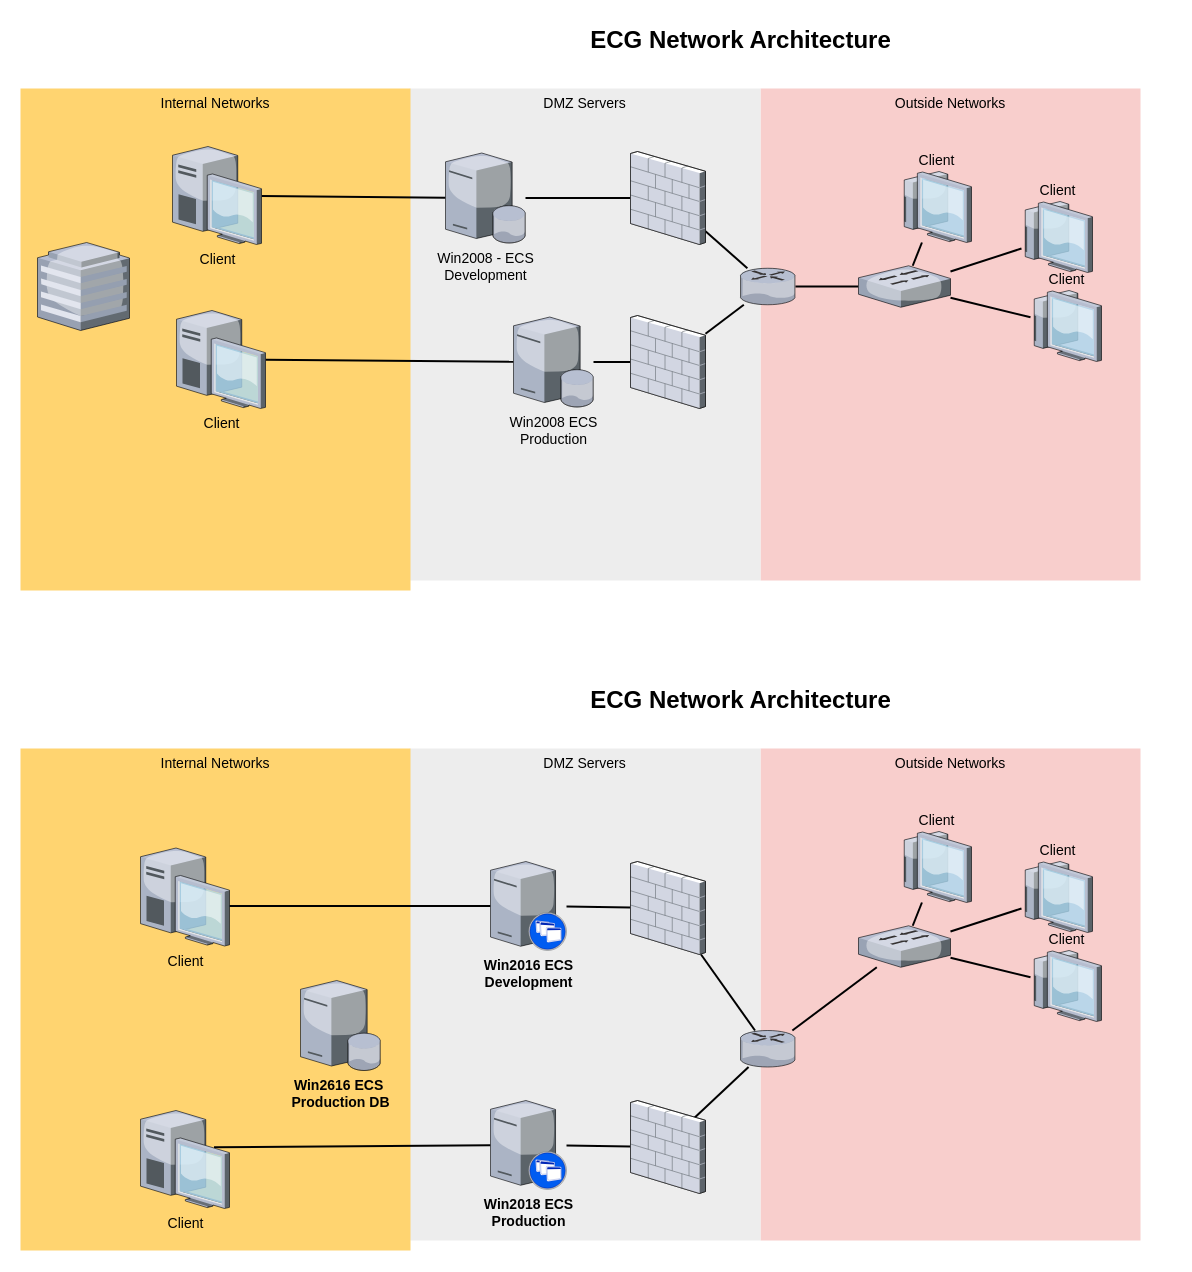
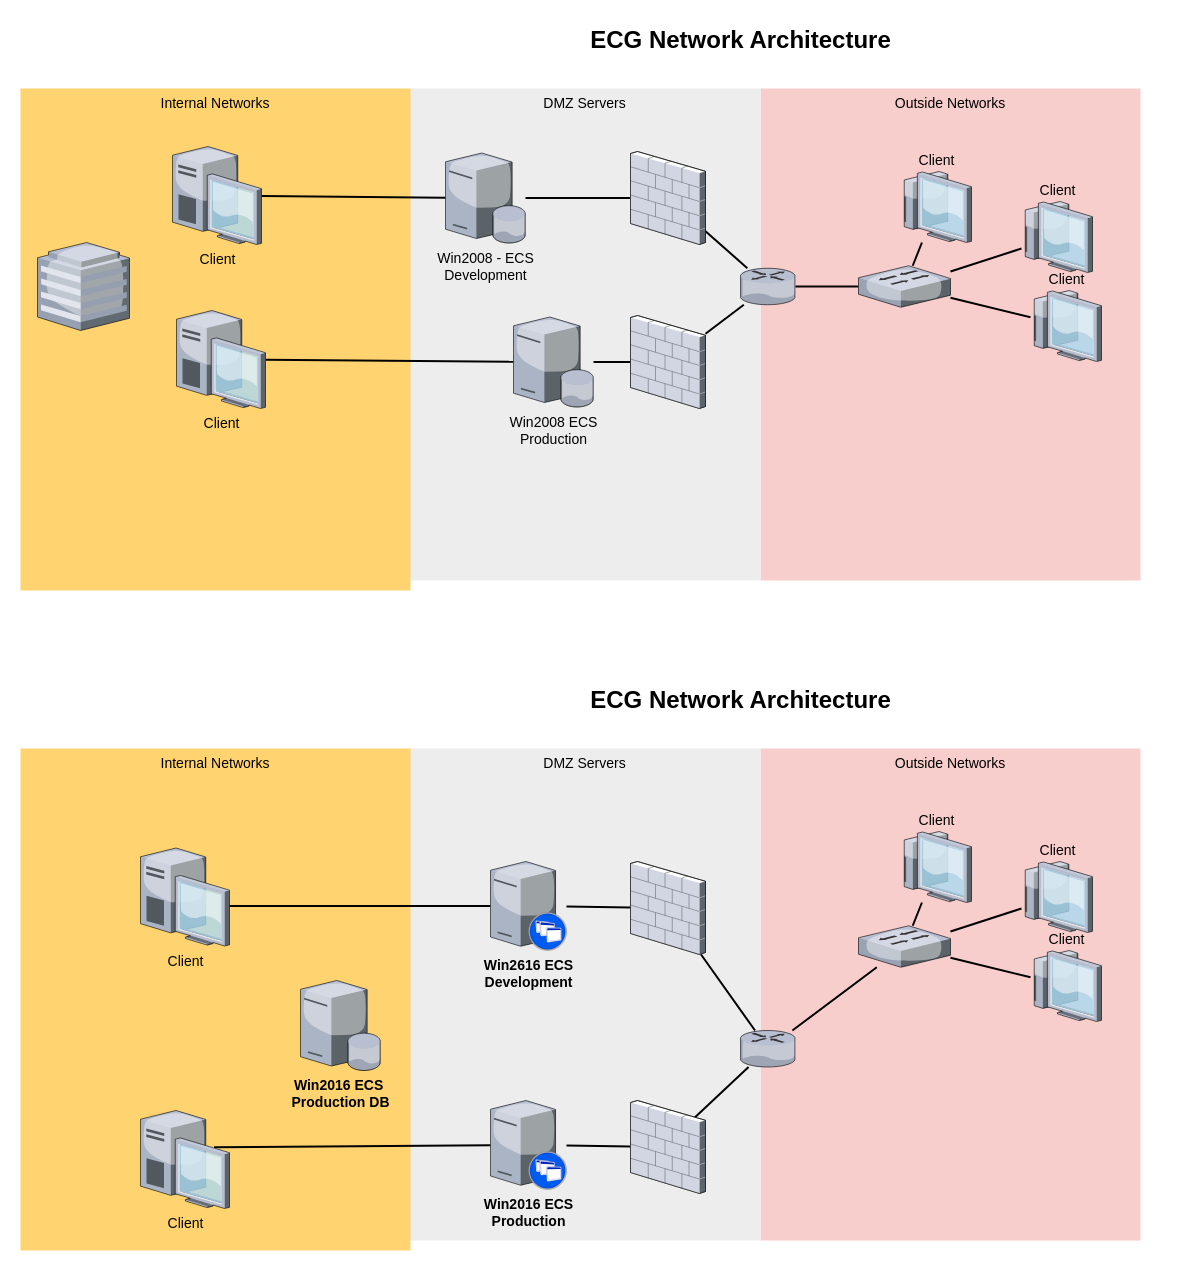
  <mxCell id="0" style=";html=1;" />
  <mxCell id="1" style=";html=1;" parent="0" />
  <mxCell id="2" value="Outside Networks" style="whiteSpace=wrap;html=1;fillColor=#f8cecc;fontSize=14;strokeColor=none;verticalAlign=top;" parent="1" vertex="1"><mxGeometry x="760" y="88" width="380" height="492" as="geometry" /></mxCell>
  <mxCell id="3" value="DMZ Servers" style="whiteSpace=wrap;html=1;fillColor=#EDEDED;fontSize=14;strokeColor=none;verticalAlign=top;" parent="1" vertex="1"><mxGeometry x="409" y="88" width="351" height="492" as="geometry" /></mxCell>
  <mxCell id="4" value="Internal Networks" style="whiteSpace=wrap;html=1;fillColor=#FFD470;gradientColor=none;fontSize=14;strokeColor=none;verticalAlign=top;" parent="1" vertex="1"><mxGeometry x="20" y="88" width="390" height="502" as="geometry" /></mxCell>
  <mxCell id="5" style="edgeStyle=none;rounded=0;html=1;startSize=10;endSize=10;jettySize=auto;orthogonalLoop=1;fontSize=14;endArrow=none;endFill=0;strokeWidth=2;" parent="1" source="6" target="29" edge="1"><mxGeometry relative="1" as="geometry"><mxPoint x="447" y="355.147" as="targetPoint" /></mxGeometry></mxCell>
  <mxCell id="6" value="Client" style="verticalLabelPosition=bottom;aspect=fixed;html=1;verticalAlign=top;strokeColor=none;shape=mxgraph.citrix.desktop;fillColor=#66B2FF;gradientColor=#0066CC;fontSize=14;" parent="1" vertex="1"><mxGeometry x="176" y="310" width="89" height="98" as="geometry" /></mxCell>
  <mxCell id="7" style="edgeStyle=none;rounded=0;html=1;startSize=10;endSize=10;jettySize=auto;orthogonalLoop=1;fontSize=14;endArrow=none;endFill=0;strokeWidth=2;" parent="1" source="8" target="30" edge="1"><mxGeometry relative="1" as="geometry"><mxPoint x="447" y="191.137" as="targetPoint" /></mxGeometry></mxCell>
  <mxCell id="8" value="Client" style="verticalLabelPosition=bottom;aspect=fixed;html=1;verticalAlign=top;strokeColor=none;shape=mxgraph.citrix.desktop;fillColor=#66B2FF;gradientColor=#0066CC;fontSize=14;" parent="1" vertex="1"><mxGeometry x="172" y="146" width="89" height="98" as="geometry" /></mxCell>
  <mxCell id="9" style="edgeStyle=none;rounded=0;html=1;startSize=10;endSize=10;jettySize=auto;orthogonalLoop=1;fontSize=14;endArrow=none;endFill=0;strokeWidth=2;" parent="1" edge="1"><mxGeometry relative="1" as="geometry"><mxPoint x="547" y="836" as="targetPoint" /><mxPoint x="523" y="848.126" as="sourcePoint" /></mxGeometry></mxCell>
  <mxCell id="10" style="edgeStyle=none;rounded=0;html=1;startSize=10;endSize=10;jettySize=auto;orthogonalLoop=1;fontSize=14;endArrow=none;endFill=0;strokeWidth=2;" parent="1" edge="1"><mxGeometry relative="1" as="geometry"><mxPoint x="523" y="684.126" as="sourcePoint" /></mxGeometry></mxCell>
  <mxCell id="11" style="edgeStyle=none;rounded=0;html=1;startSize=10;endSize=10;jettySize=auto;orthogonalLoop=1;fontSize=14;endArrow=none;endFill=0;strokeWidth=2;" parent="1" edge="1"><mxGeometry relative="1" as="geometry"><mxPoint x="523" y="519.126" as="sourcePoint" /></mxGeometry></mxCell>
  <mxCell id="12" style="edgeStyle=none;rounded=0;html=1;startSize=10;endSize=10;jettySize=auto;orthogonalLoop=1;fontSize=14;endArrow=none;endFill=0;strokeWidth=2;" parent="1" source="29" target="19" edge="1"><mxGeometry relative="1" as="geometry"><mxPoint x="523" y="355.958" as="sourcePoint" /></mxGeometry></mxCell>
  <mxCell id="13" style="edgeStyle=none;rounded=0;html=1;startSize=10;endSize=10;jettySize=auto;orthogonalLoop=1;fontSize=14;endArrow=none;endFill=0;strokeWidth=2;" parent="1" source="30" target="17" edge="1"><mxGeometry relative="1" as="geometry"><mxPoint x="523" y="191.958" as="sourcePoint" /></mxGeometry></mxCell>
  <mxCell id="14" style="edgeStyle=none;rounded=0;html=1;startSize=10;endSize=10;jettySize=auto;orthogonalLoop=1;fontSize=14;endArrow=none;endFill=0;strokeWidth=2;" parent="1" source="15" target="24" edge="1"><mxGeometry relative="1" as="geometry" /></mxCell>
  <mxCell id="15" value="" style="verticalLabelPosition=bottom;aspect=fixed;html=1;verticalAlign=top;strokeColor=none;shape=mxgraph.citrix.router;fillColor=#66B2FF;gradientColor=#0066CC;fontSize=14;" parent="1" vertex="1"><mxGeometry x="740" y="267.75" width="55" height="36.5" as="geometry" /></mxCell>
  <mxCell id="16" style="edgeStyle=none;rounded=0;html=1;startSize=10;endSize=10;jettySize=auto;orthogonalLoop=1;fontSize=14;endArrow=none;endFill=0;strokeWidth=2;" parent="1" source="17" target="15" edge="1"><mxGeometry relative="1" as="geometry" /></mxCell>
  <mxCell id="17" value="" style="verticalLabelPosition=bottom;aspect=fixed;html=1;verticalAlign=top;strokeColor=none;shape=mxgraph.citrix.firewall;fillColor=#66B2FF;gradientColor=#0066CC;fontSize=14;" parent="1" vertex="1"><mxGeometry x="630" y="151" width="75" height="93" as="geometry" /></mxCell>
  <mxCell id="18" style="edgeStyle=none;rounded=0;html=1;startSize=10;endSize=10;jettySize=auto;orthogonalLoop=1;fontSize=14;endArrow=none;endFill=0;strokeWidth=2;" parent="1" source="19" target="15" edge="1"><mxGeometry relative="1" as="geometry" /></mxCell>
  <mxCell id="19" value="" style="verticalLabelPosition=bottom;aspect=fixed;html=1;verticalAlign=top;strokeColor=none;shape=mxgraph.citrix.firewall;fillColor=#66B2FF;gradientColor=#0066CC;fontSize=14;" parent="1" vertex="1"><mxGeometry x="630" y="315" width="75" height="93" as="geometry" /></mxCell>
  <mxCell id="20" value="" style="verticalLabelPosition=bottom;aspect=fixed;html=1;verticalAlign=top;strokeColor=none;shape=mxgraph.citrix.hq_enterprise;fillColor=#66B2FF;gradientColor=#0066CC;fontSize=14;" parent="1" vertex="1"><mxGeometry x="37" y="242" width="92" height="88" as="geometry" /></mxCell>
  <mxCell id="21" style="edgeStyle=none;rounded=0;html=1;startSize=10;endSize=10;jettySize=auto;orthogonalLoop=1;fontSize=14;endArrow=none;endFill=0;strokeWidth=2;" parent="1" source="24" target="27" edge="1"><mxGeometry relative="1" as="geometry" /></mxCell>
  <mxCell id="22" style="edgeStyle=none;rounded=0;html=1;startSize=10;endSize=10;jettySize=auto;orthogonalLoop=1;fontSize=14;endArrow=none;endFill=0;strokeWidth=2;" parent="1" source="24" target="26" edge="1"><mxGeometry relative="1" as="geometry" /></mxCell>
  <mxCell id="23" style="edgeStyle=none;rounded=0;html=1;startSize=10;endSize=10;jettySize=auto;orthogonalLoop=1;fontSize=14;endArrow=none;endFill=0;strokeWidth=2;" parent="1" source="24" target="25" edge="1"><mxGeometry relative="1" as="geometry" /></mxCell>
  <mxCell id="24" value="" style="verticalLabelPosition=bottom;aspect=fixed;html=1;verticalAlign=top;strokeColor=none;shape=mxgraph.citrix.switch;fillColor=#66B2FF;gradientColor=#0066CC;fontSize=14;" parent="1" vertex="1"><mxGeometry x="858" y="265.25" width="92" height="41.5" as="geometry" /></mxCell>
  <mxCell id="25" value="Client" style="verticalLabelPosition=top;aspect=fixed;html=1;verticalAlign=bottom;strokeColor=none;shape=mxgraph.citrix.thin_client;fillColor=#66B2FF;gradientColor=#0066CC;fontSize=14;labelPosition=center;align=center;" parent="1" vertex="1"><mxGeometry x="1030" y="290" width="71" height="71" as="geometry" /></mxCell>
  <mxCell id="26" value="Client" style="verticalLabelPosition=top;aspect=fixed;html=1;verticalAlign=bottom;strokeColor=none;shape=mxgraph.citrix.thin_client;fillColor=#66B2FF;gradientColor=#0066CC;fontSize=14;labelPosition=center;align=center;" parent="1" vertex="1"><mxGeometry x="1021" y="201" width="71" height="71" as="geometry" /></mxCell>
  <mxCell id="27" value="Client" style="verticalLabelPosition=top;aspect=fixed;html=1;verticalAlign=bottom;strokeColor=none;shape=mxgraph.citrix.thin_client;fillColor=#66B2FF;gradientColor=#0066CC;fontSize=14;labelPosition=center;align=center;" parent="1" vertex="1"><mxGeometry x="900" y="171" width="71" height="71" as="geometry" /></mxCell>
  <mxCell id="28" value="ECG Network Architecture" style="text;strokeColor=none;fillColor=none;html=1;fontSize=24;fontStyle=1;verticalAlign=middle;align=center;" parent="1" vertex="1"><mxGeometry x="309" y="20" width="861" height="40" as="geometry" /></mxCell>
  <mxCell id="29" value="&lt;span style=&quot;font-size: 14px&quot;&gt;Win2008 ECS&lt;/span&gt;&lt;br style=&quot;font-size: 14px&quot;&gt;&lt;span style=&quot;font-size: 14px&quot;&gt;Production&lt;/span&gt;" style="verticalLabelPosition=bottom;aspect=fixed;html=1;verticalAlign=top;strokeColor=none;align=center;outlineConnect=0;shape=mxgraph.citrix.database_server;" vertex="1" parent="1"><mxGeometry x="513" y="316.5" width="80" height="90" as="geometry" /></mxCell>
  <mxCell id="30" value="&lt;span style=&quot;font-size: 14px&quot;&gt;Win2008 - ECS&lt;/span&gt;&lt;br style=&quot;font-size: 14px&quot;&gt;&lt;span style=&quot;font-size: 14px&quot;&gt;Development&lt;/span&gt;" style="verticalLabelPosition=bottom;aspect=fixed;html=1;verticalAlign=top;strokeColor=none;align=center;outlineConnect=0;shape=mxgraph.citrix.database_server;" vertex="1" parent="1"><mxGeometry x="445" y="152.5" width="80" height="90" as="geometry" /></mxCell>
  <mxCell id="31" value="Outside Networks" style="whiteSpace=wrap;html=1;fillColor=#f8cecc;fontSize=14;strokeColor=none;verticalAlign=top;" vertex="1" parent="1"><mxGeometry x="760" y="748" width="380" height="492" as="geometry" /></mxCell>
  <mxCell id="32" value="DMZ Servers" style="whiteSpace=wrap;html=1;fillColor=#EDEDED;fontSize=14;strokeColor=none;verticalAlign=top;" vertex="1" parent="1"><mxGeometry x="409" y="748" width="351" height="492" as="geometry" /></mxCell>
  <mxCell id="33" value="Internal Networks" style="whiteSpace=wrap;html=1;fillColor=#FFD470;gradientColor=none;fontSize=14;strokeColor=none;verticalAlign=top;" vertex="1" parent="1"><mxGeometry x="20" y="748" width="390" height="502" as="geometry" /></mxCell>
  <mxCell id="34" style="edgeStyle=none;rounded=0;html=1;startSize=10;endSize=10;jettySize=auto;orthogonalLoop=1;fontSize=14;endArrow=none;endFill=0;strokeWidth=2;exitX=0.826;exitY=0.376;exitDx=0;exitDy=0;exitPerimeter=0;" edge="1" parent="1" source="35" target="55"><mxGeometry relative="1" as="geometry"><mxPoint x="463" y="1021.146" as="targetPoint" /></mxGeometry></mxCell>
  <mxCell id="35" value="Client" style="verticalLabelPosition=bottom;aspect=fixed;html=1;verticalAlign=top;strokeColor=none;shape=mxgraph.citrix.desktop;fillColor=#66B2FF;gradientColor=#0066CC;fontSize=14;" vertex="1" parent="1"><mxGeometry x="140" y="1110" width="89" height="98" as="geometry" /></mxCell>
  <mxCell id="36" style="edgeStyle=none;rounded=0;html=1;startSize=10;endSize=10;jettySize=auto;orthogonalLoop=1;fontSize=14;endArrow=none;endFill=0;strokeWidth=2;exitX=0.963;exitY=0.591;exitDx=0;exitDy=0;exitPerimeter=0;" edge="1" parent="1" source="37" target="54"><mxGeometry relative="1" as="geometry"><mxPoint x="470" y="857.159" as="targetPoint" /></mxGeometry></mxCell>
  <mxCell id="37" value="Client" style="verticalLabelPosition=bottom;aspect=fixed;html=1;verticalAlign=top;strokeColor=none;shape=mxgraph.citrix.desktop;fillColor=#66B2FF;gradientColor=#0066CC;fontSize=14;" vertex="1" parent="1"><mxGeometry x="140" y="847.5" width="89" height="98" as="geometry" /></mxCell>
  <mxCell id="38" style="edgeStyle=none;rounded=0;html=1;startSize=10;endSize=10;jettySize=auto;orthogonalLoop=1;fontSize=14;endArrow=none;endFill=0;strokeWidth=2;" edge="1" parent="1" source="55" target="45"><mxGeometry relative="1" as="geometry"><mxPoint x="543" y="1021.5" as="sourcePoint" /></mxGeometry></mxCell>
  <mxCell id="39" style="edgeStyle=none;rounded=0;html=1;startSize=10;endSize=10;jettySize=auto;orthogonalLoop=1;fontSize=14;endArrow=none;endFill=0;strokeWidth=2;" edge="1" parent="1" source="54" target="43"><mxGeometry relative="1" as="geometry"><mxPoint x="550" y="857.5" as="sourcePoint" /></mxGeometry></mxCell>
  <mxCell id="40" style="edgeStyle=none;rounded=0;html=1;startSize=10;endSize=10;jettySize=auto;orthogonalLoop=1;fontSize=14;endArrow=none;endFill=0;strokeWidth=2;" edge="1" parent="1" source="41" target="49"><mxGeometry relative="1" as="geometry" /></mxCell>
  <mxCell id="41" value="" style="verticalLabelPosition=bottom;aspect=fixed;html=1;verticalAlign=top;strokeColor=none;shape=mxgraph.citrix.router;fillColor=#66B2FF;gradientColor=#0066CC;fontSize=14;" vertex="1" parent="1"><mxGeometry x="740" y="1030" width="55" height="36.5" as="geometry" /></mxCell>
  <mxCell id="42" style="edgeStyle=none;rounded=0;html=1;startSize=10;endSize=10;jettySize=auto;orthogonalLoop=1;fontSize=14;endArrow=none;endFill=0;strokeWidth=2;" edge="1" parent="1" source="43" target="41"><mxGeometry relative="1" as="geometry" /></mxCell>
  <mxCell id="43" value="" style="verticalLabelPosition=bottom;aspect=fixed;html=1;verticalAlign=top;strokeColor=none;shape=mxgraph.citrix.firewall;fillColor=#66B2FF;gradientColor=#0066CC;fontSize=14;" vertex="1" parent="1"><mxGeometry x="630" y="861" width="75" height="93" as="geometry" /></mxCell>
  <mxCell id="44" style="edgeStyle=none;rounded=0;html=1;startSize=10;endSize=10;jettySize=auto;orthogonalLoop=1;fontSize=14;endArrow=none;endFill=0;strokeWidth=2;exitX=0.85;exitY=0.188;exitDx=0;exitDy=0;exitPerimeter=0;" edge="1" parent="1" source="45" target="41"><mxGeometry relative="1" as="geometry" /></mxCell>
  <mxCell id="45" value="" style="verticalLabelPosition=bottom;aspect=fixed;html=1;verticalAlign=top;strokeColor=none;shape=mxgraph.citrix.firewall;fillColor=#66B2FF;gradientColor=#0066CC;fontSize=14;" vertex="1" parent="1"><mxGeometry x="630" y="1100" width="75" height="93" as="geometry" /></mxCell>
  <mxCell id="46" style="edgeStyle=none;rounded=0;html=1;startSize=10;endSize=10;jettySize=auto;orthogonalLoop=1;fontSize=14;endArrow=none;endFill=0;strokeWidth=2;" edge="1" parent="1" source="49" target="52"><mxGeometry relative="1" as="geometry" /></mxCell>
  <mxCell id="47" style="edgeStyle=none;rounded=0;html=1;startSize=10;endSize=10;jettySize=auto;orthogonalLoop=1;fontSize=14;endArrow=none;endFill=0;strokeWidth=2;" edge="1" parent="1" source="49" target="51"><mxGeometry relative="1" as="geometry" /></mxCell>
  <mxCell id="48" style="edgeStyle=none;rounded=0;html=1;startSize=10;endSize=10;jettySize=auto;orthogonalLoop=1;fontSize=14;endArrow=none;endFill=0;strokeWidth=2;" edge="1" parent="1" source="49" target="50"><mxGeometry relative="1" as="geometry" /></mxCell>
  <mxCell id="49" value="" style="verticalLabelPosition=bottom;aspect=fixed;html=1;verticalAlign=top;strokeColor=none;shape=mxgraph.citrix.switch;fillColor=#66B2FF;gradientColor=#0066CC;fontSize=14;" vertex="1" parent="1"><mxGeometry x="858" y="925.25" width="92" height="41.5" as="geometry" /></mxCell>
  <mxCell id="50" value="Client" style="verticalLabelPosition=top;aspect=fixed;html=1;verticalAlign=bottom;strokeColor=none;shape=mxgraph.citrix.thin_client;fillColor=#66B2FF;gradientColor=#0066CC;fontSize=14;labelPosition=center;align=center;" vertex="1" parent="1"><mxGeometry x="1030" y="950" width="71" height="71" as="geometry" /></mxCell>
  <mxCell id="51" value="Client" style="verticalLabelPosition=top;aspect=fixed;html=1;verticalAlign=bottom;strokeColor=none;shape=mxgraph.citrix.thin_client;fillColor=#66B2FF;gradientColor=#0066CC;fontSize=14;labelPosition=center;align=center;" vertex="1" parent="1"><mxGeometry x="1021" y="861" width="71" height="71" as="geometry" /></mxCell>
  <mxCell id="52" value="Client" style="verticalLabelPosition=top;aspect=fixed;html=1;verticalAlign=bottom;strokeColor=none;shape=mxgraph.citrix.thin_client;fillColor=#66B2FF;gradientColor=#0066CC;fontSize=14;labelPosition=center;align=center;" vertex="1" parent="1"><mxGeometry x="900" y="831" width="71" height="71" as="geometry" /></mxCell>
  <mxCell id="53" value="ECG Network Architecture" style="text;strokeColor=none;fillColor=none;html=1;fontSize=24;fontStyle=1;verticalAlign=middle;align=center;" vertex="1" parent="1"><mxGeometry x="309" y="680" width="861" height="40" as="geometry" /></mxCell>
- <mxCell id="54" value="&lt;b&gt;&lt;span style=&quot;font-size: 14px&quot;&gt;Win2016 ECS&lt;/span&gt;&lt;br style=&quot;font-size: 14px&quot;&gt;&lt;span style=&quot;font-size: 14px&quot;&gt;Development&lt;/span&gt;&lt;/b&gt;" style="verticalLabelPosition=bottom;aspect=fixed;html=1;verticalAlign=top;strokeColor=none;align=center;outlineConnect=0;shape=mxgraph.citrix.xenapp_server;" vertex="1" parent="1"><mxGeometry x="490" y="861" width="76" height="89" as="geometry" /></mxCell>
- <mxCell id="55" value="&lt;b&gt;&lt;span style=&quot;font-size: 14px&quot;&gt;Win2018 ECS&lt;/span&gt;&lt;br style=&quot;font-size: 14px&quot;&gt;&lt;span style=&quot;font-size: 14px&quot;&gt;Production&lt;/span&gt;&lt;/b&gt;" style="verticalLabelPosition=bottom;aspect=fixed;html=1;verticalAlign=top;strokeColor=none;align=center;outlineConnect=0;shape=mxgraph.citrix.xenapp_server;" vertex="1" parent="1"><mxGeometry x="490" y="1100" width="76" height="89" as="geometry" /></mxCell>
- <mxCell id="56" value="&lt;font style=&quot;font-size: 14px&quot;&gt;&lt;b&gt;Win2616 ECS&amp;nbsp;&lt;br&gt;Production DB&lt;/b&gt;&lt;/font&gt;" style="verticalLabelPosition=bottom;aspect=fixed;html=1;verticalAlign=top;strokeColor=none;align=center;outlineConnect=0;shape=mxgraph.citrix.database_server;" vertex="1" parent="1"><mxGeometry x="300" y="980" width="80" height="90" as="geometry" /></mxCell>
+ <mxCell id="54" value="&lt;b&gt;&lt;span style=&quot;font-size: 14px&quot;&gt;Win2616 ECS&lt;/span&gt;&lt;br style=&quot;font-size: 14px&quot;&gt;&lt;span style=&quot;font-size: 14px&quot;&gt;Development&lt;/span&gt;&lt;/b&gt;" style="verticalLabelPosition=bottom;aspect=fixed;html=1;verticalAlign=top;strokeColor=none;align=center;outlineConnect=0;shape=mxgraph.citrix.xenapp_server;" vertex="1" parent="1"><mxGeometry x="490" y="861" width="76" height="89" as="geometry" /></mxCell>
+ <mxCell id="55" value="&lt;b&gt;&lt;span style=&quot;font-size: 14px&quot;&gt;Win2016 ECS&lt;/span&gt;&lt;br style=&quot;font-size: 14px&quot;&gt;&lt;span style=&quot;font-size: 14px&quot;&gt;Production&lt;/span&gt;&lt;/b&gt;" style="verticalLabelPosition=bottom;aspect=fixed;html=1;verticalAlign=top;strokeColor=none;align=center;outlineConnect=0;shape=mxgraph.citrix.xenapp_server;" vertex="1" parent="1"><mxGeometry x="490" y="1100" width="76" height="89" as="geometry" /></mxCell>
+ <mxCell id="56" value="&lt;font style=&quot;font-size: 14px&quot;&gt;&lt;b&gt;Win2016 ECS&amp;nbsp;&lt;br&gt;Production DB&lt;/b&gt;&lt;/font&gt;" style="verticalLabelPosition=bottom;aspect=fixed;html=1;verticalAlign=top;strokeColor=none;align=center;outlineConnect=0;shape=mxgraph.citrix.database_server;" vertex="1" parent="1"><mxGeometry x="300" y="980" width="80" height="90" as="geometry" /></mxCell>
